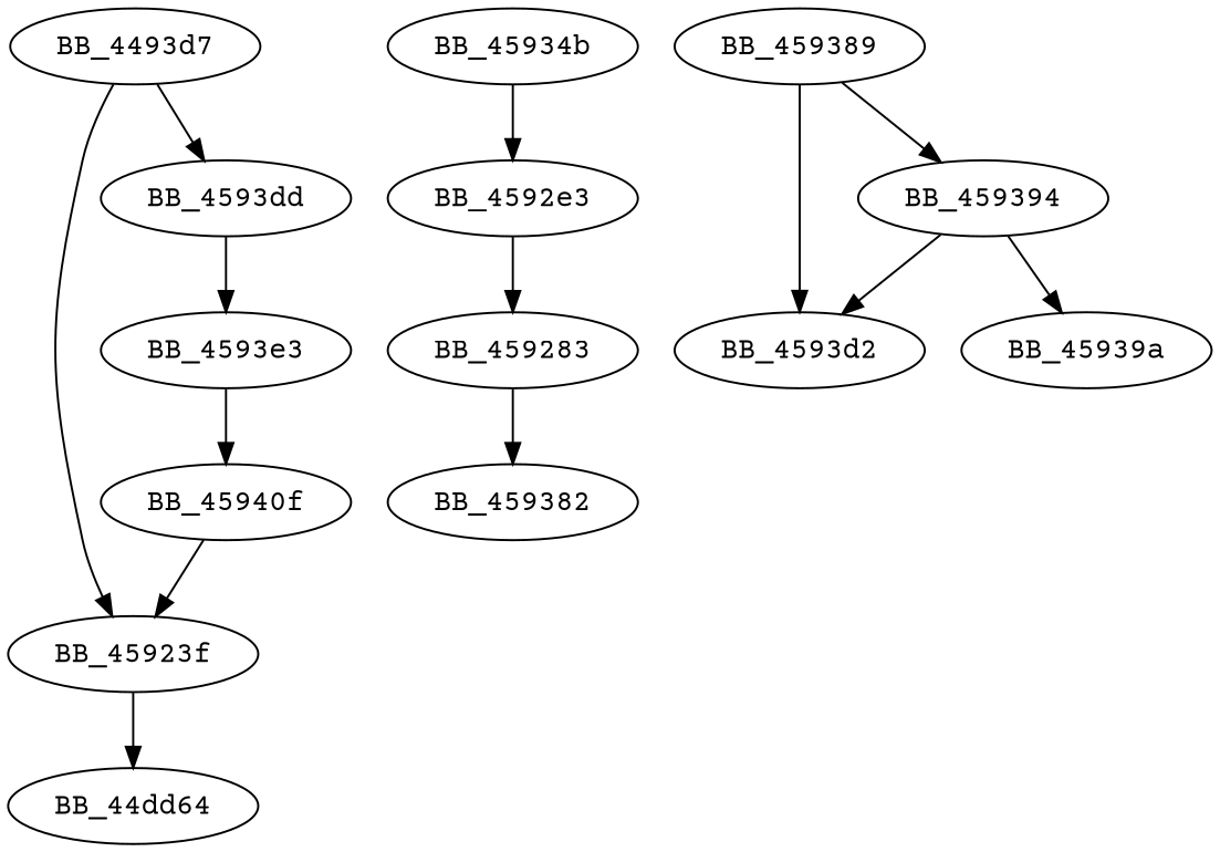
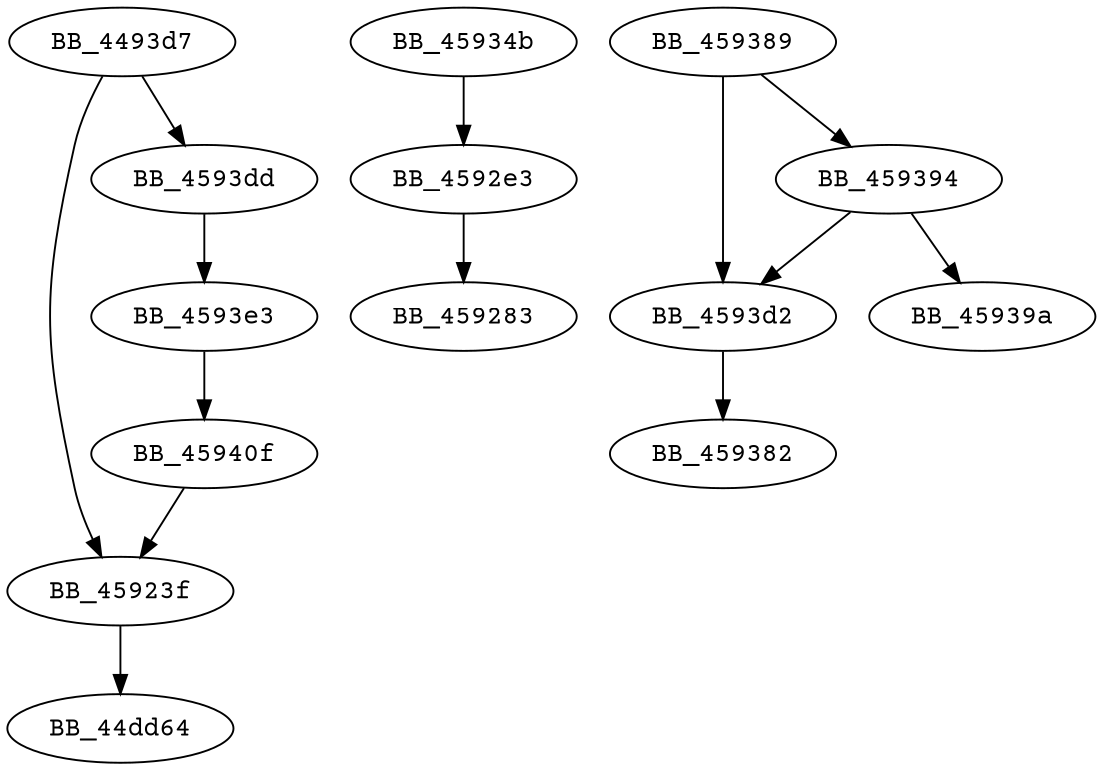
  digraph {
    fontname="Courier Prime"
    node [fontname="Courier Prime"]
    edge [fontname="Courier Prime"]
    BB_45923f
    BB_44dd64
    BB_459283
    BB_459382
    BB_4592e3
    BB_45934b
    BB_459389
    BB_459394
    BB_4593d2
    BB_45939a
    n11 [label=BB_4493d7]
    BB_4593dd
    BB_4593e3
    BB_45940f
    BB_45923f -> BB_44dd64
-   BB_459283 -> BB_459382
+   BB_4593d2 -> BB_459382
    BB_4592e3 -> BB_459283
    BB_45934b -> BB_4592e3
    BB_459389 -> BB_459394
    BB_459389 -> BB_4593d2
    BB_459394 -> BB_4593d2
    BB_459394 -> BB_45939a
    n11 -> BB_45923f
    n11 -> BB_4593dd
    BB_4593dd -> BB_4593e3
    BB_4593e3 -> BB_45940f
    BB_45940f -> BB_45923f
  }
